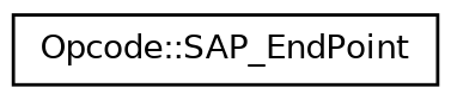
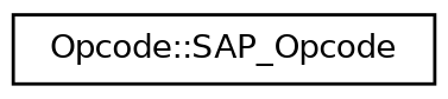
  digraph {
    rankdir=LR
-   n1 [color=black fillcolor=white fontname=Helvetica fontsize=10 height=0.2 label="Opcode::SAP_EndPoint" shape=record style=filled width=0.4]
+   n1 [color=black fillcolor=white fontname=Helvetica fontsize=10 height=0.2 label="Opcode::SAP_Opcode" shape=record style=filled width=0.4]
  }
